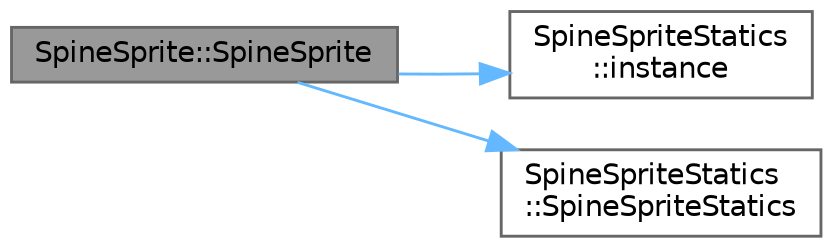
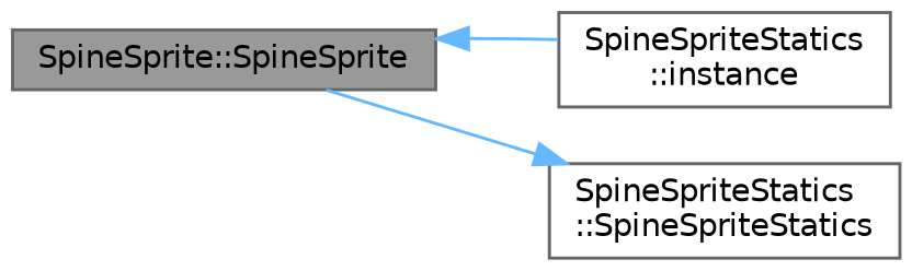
  digraph {
    rankdir=LR
    node [color=grey40 fillcolor=white fontname=Helvetica fontsize=10 shape=box style=filled]
    edge [color=steelblue1 fontname=Helvetica fontsize=10 labelfontname=Helvetica labelfontsize=10 style=solid]
    n1 [color=gray40 fillcolor=grey60 fontcolor=black height=0.2 label="SpineSprite::SpineSprite" width=0.4]
    n2 [height=0.2 label="SpineSpriteStatics\l::instance" width=0.4]
    n3 [height=0.2 label="SpineSpriteStatics\l::SpineSpriteStatics" width=0.4]
-   n1 -> n2
+   n2 -> n1
    n1 -> n3
  }
